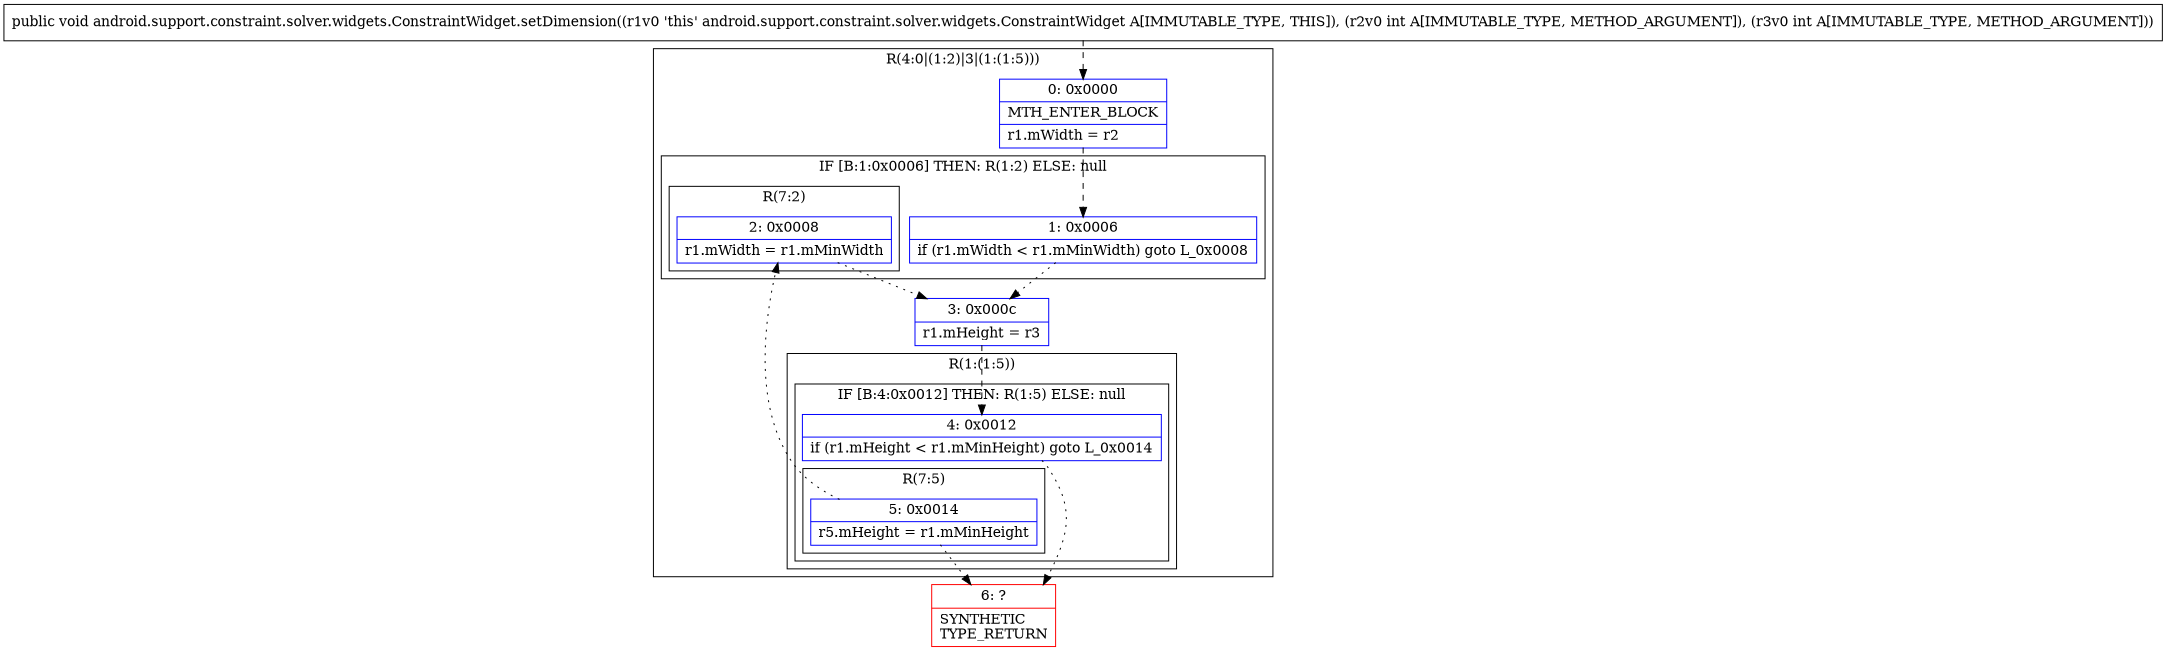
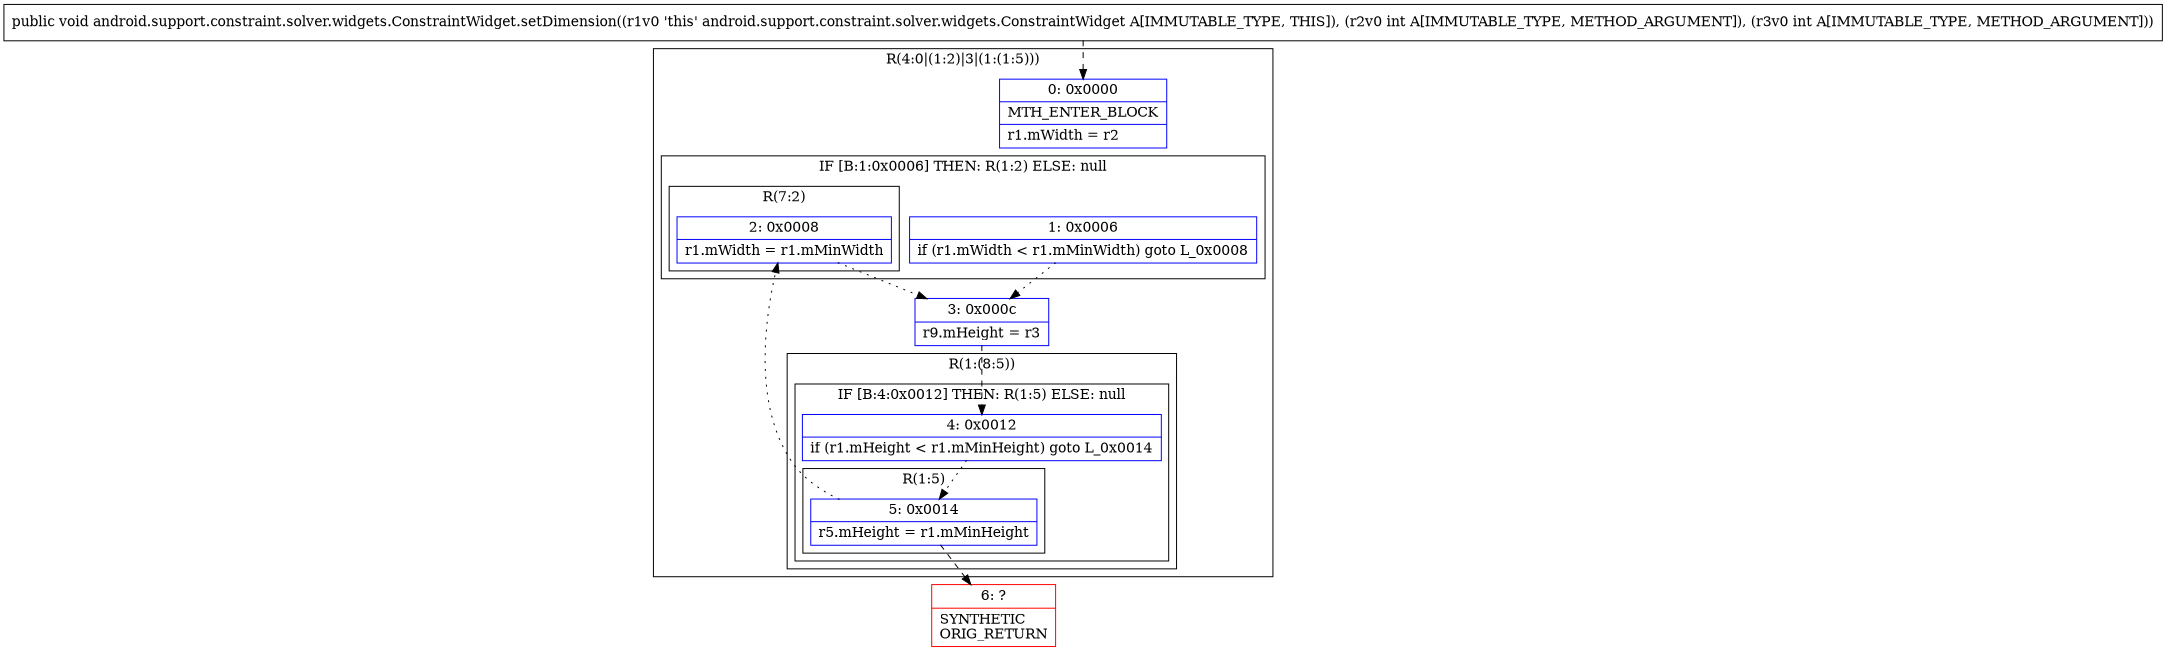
  digraph {
    node [color=blue shape=record]
    edge [style=dotted]
    n1 [label="{2\:\ 0x0008|r1.mWidth = r1.mMinWidth\l}"]
    n2 [label="{1\:\ 0x0006|if (r1.mWidth \< r1.mMinWidth) goto L_0x0008\l}"]
    n3 [label="{5\:\ 0x0014|r5.mHeight = r1.mMinHeight\l}"]
    n4 [label="{4\:\ 0x0012|if (r1.mHeight \< r1.mMinHeight) goto L_0x0014\l}"]
    n5 [label="{0\:\ 0x0000|MTH_ENTER_BLOCK\l|r1.mWidth = r2\l}"]
-   n6 [label="{3\:\ 0x000c|r1.mHeight = r3\l}"]
-   n7 [color=red label="{6\:\ ?|SYNTHETIC\lTYPE_RETURN\l}"]
+   n6 [label="{3\:\ 0x000c|r9.mHeight = r3\l}"]
+   n7 [color=red label="{6\:\ ?|SYNTHETIC\lORIG_RETURN\l}"]
    n8 [label="{public void android.support.constraint.solver.widgets.ConstraintWidget.setDimension((r1v0 'this' android.support.constraint.solver.widgets.ConstraintWidget A[IMMUTABLE_TYPE, THIS]), (r2v0 int A[IMMUTABLE_TYPE, METHOD_ARGUMENT]), (r3v0 int A[IMMUTABLE_TYPE, METHOD_ARGUMENT])) }" color=""]
    subgraph cluster_1 {
      label="R(4:0|(1:2)|3|(1:(1:5)))"
      n5
      n6
      subgraph cluster_2 {
        label="IF [B:1:0x0006] THEN: R(1:2) ELSE: null"
        n2
        subgraph cluster_3 {
          label="R(7:2)"
          n1
        }
      }
      subgraph cluster_4 {
-       label="R(1:(1:5))"
+       label="R(1:(8:5))"
        subgraph cluster_5 {
          label="IF [B:4:0x0012] THEN: R(1:5) ELSE: null"
          n4
          subgraph cluster_6 {
-           label="R(7:5)"
+           label="R(1:5)"
            n3
          }
        }
      }
    }
    n1 -> n6
    n2 -> n6
    n3 -> n1
-   n3 -> n7
-   n4 -> n7
-   n5 -> n2 [style=dashed]
+   n3 -> n7 [style=dashed]
+   n4 -> n3
    n6 -> n4 [style=dashed]
    n8 -> n5 [style=dashed]
  }
